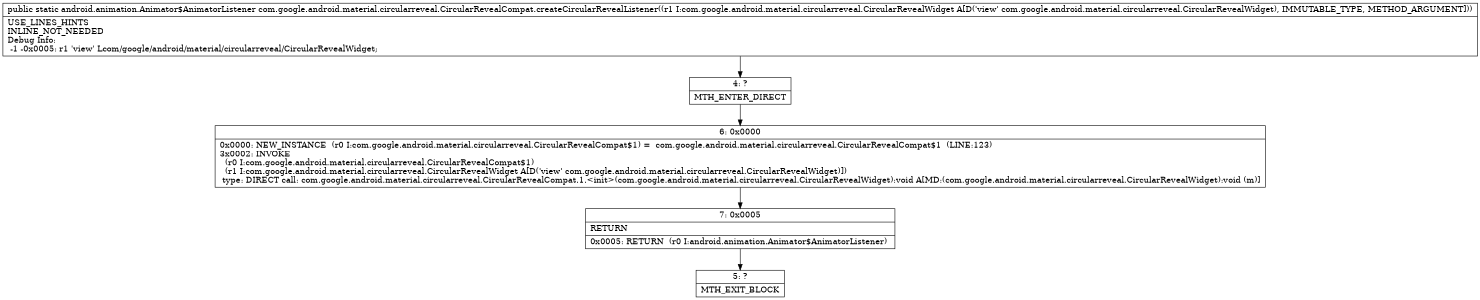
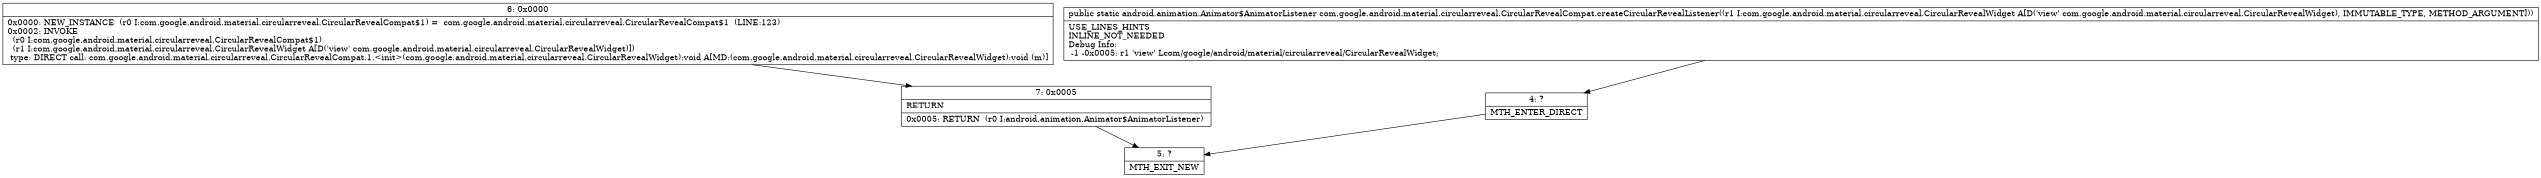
  digraph {
    node [shape=record]
    n1 [label="{4\:\ ?|MTH_ENTER_DIRECT\l}"]
-   n2 [label="{6\:\ 0x0000|0x0000: NEW_INSTANCE  (r0 I:com.google.android.material.circularreveal.CircularRevealCompat$1) =  com.google.android.material.circularreveal.CircularRevealCompat$1  (LINE:123)\l3x0002: INVOKE  \l  (r0 I:com.google.android.material.circularreveal.CircularRevealCompat$1)\l  (r1 I:com.google.android.material.circularreveal.CircularRevealWidget A[D('view' com.google.android.material.circularreveal.CircularRevealWidget)])\l type: DIRECT call: com.google.android.material.circularreveal.CircularRevealCompat.1.\<init\>(com.google.android.material.circularreveal.CircularRevealWidget):void A[MD:(com.google.android.material.circularreveal.CircularRevealWidget):void (m)]\l}"]
+   n2 [label="{6\:\ 0x0000|0x0000: NEW_INSTANCE  (r0 I:com.google.android.material.circularreveal.CircularRevealCompat$1) =  com.google.android.material.circularreveal.CircularRevealCompat$1  (LINE:123)\l0x0002: INVOKE  \l  (r0 I:com.google.android.material.circularreveal.CircularRevealCompat$1)\l  (r1 I:com.google.android.material.circularreveal.CircularRevealWidget A[D('view' com.google.android.material.circularreveal.CircularRevealWidget)])\l type: DIRECT call: com.google.android.material.circularreveal.CircularRevealCompat.1.\<init\>(com.google.android.material.circularreveal.CircularRevealWidget):void A[MD:(com.google.android.material.circularreveal.CircularRevealWidget):void (m)]\l}"]
    n3 [label="{7\:\ 0x0005|RETURN\l|0x0005: RETURN  (r0 I:android.animation.Animator$AnimatorListener) \l}"]
-   n4 [label="{5\:\ ?|MTH_EXIT_BLOCK\l}"]
+   n4 [label="{5\:\ ?|MTH_EXIT_NEW\l}"]
    n5 [label="{public static android.animation.Animator$AnimatorListener com.google.android.material.circularreveal.CircularRevealCompat.createCircularRevealListener((r1 I:com.google.android.material.circularreveal.CircularRevealWidget A[D('view' com.google.android.material.circularreveal.CircularRevealWidget), IMMUTABLE_TYPE, METHOD_ARGUMENT]))  | USE_LINES_HINTS\lINLINE_NOT_NEEDED\lDebug Info:\l  \-1 \-0x0005: r1 'view' Lcom\/google\/android\/material\/circularreveal\/CircularRevealWidget;\l}"]
-   n1 -> n2
+   n1 -> n4
    n2 -> n3
    n3 -> n4
    n5 -> n1
  }
